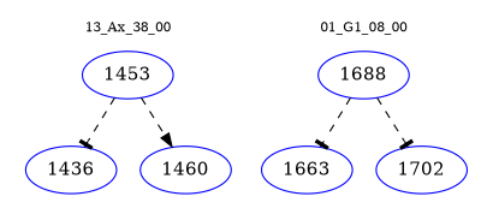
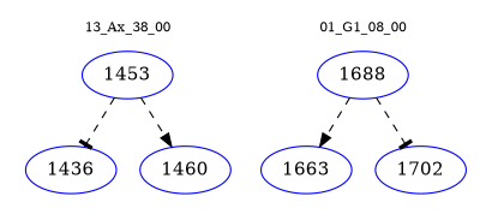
  digraph {
    node [color=blue]
    edge [arrowhead=tee color=black style=dashed]
    n1 [label=1453]
    n2 [label=1436]
    n3 [label=1460]
    n4 [label=1688]
    n5 [label=1663]
    n6 [label=1702]
    subgraph cluster_1 {
      color=white
      fontsize=10
      label="13_Ax_38_00"
      n1
      n2
      n3
    }
    subgraph cluster_2 {
      color=white
      fontsize=10
      label="01_G1_08_00"
      n4
      n5
      n6
    }
    n1 -> n2
    n1 -> n3 [arrowhead=normal]
-   n4 -> n5
+   n4 -> n5 [arrowhead=normal]
    n4 -> n6
  }
